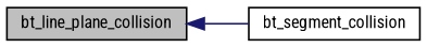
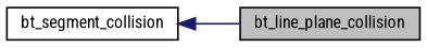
  digraph {
    rankdir=LR
    fontname="Roboto Condensed"
    node [color=black fontname="Roboto Condensed" fontsize=10 shape=record]
    n1 [fillcolor=grey75 fontcolor=black height=0.2 label=bt_line_plane_collision style=filled width=0.4]
    n2 [height=0.2 label=bt_segment_collision width=0.4]
-   n1 -> n2 [color=midnightblue dir=back fontname="Roboto Condensed" fontsize=10 labelfontname=FreeSans labelfontsize=10 style=solid]
+   n2 -> n1 [color=midnightblue dir=back fontname="Roboto Condensed" fontsize=10 labelfontname=FreeSans labelfontsize=10 style=solid]
  }
